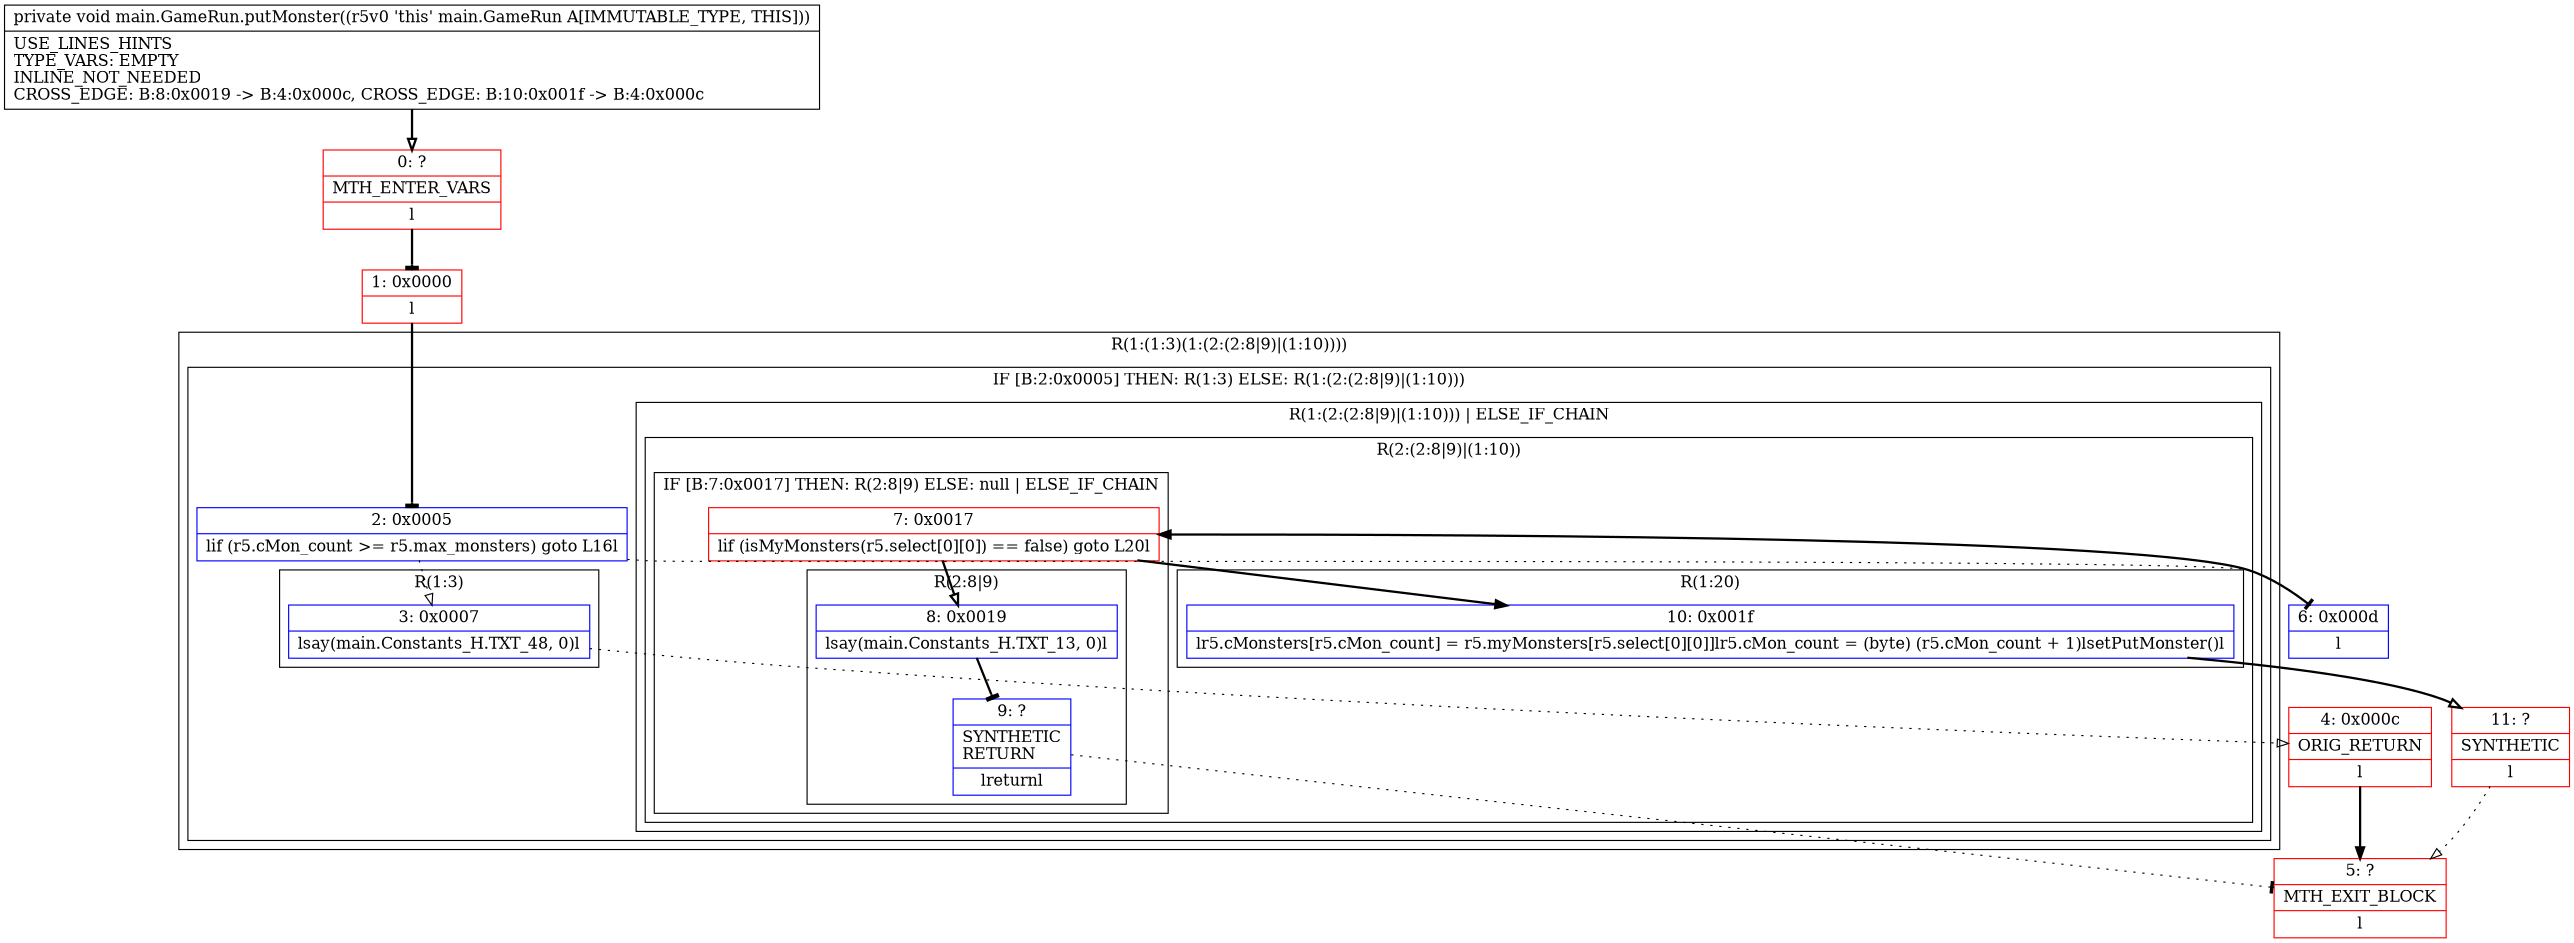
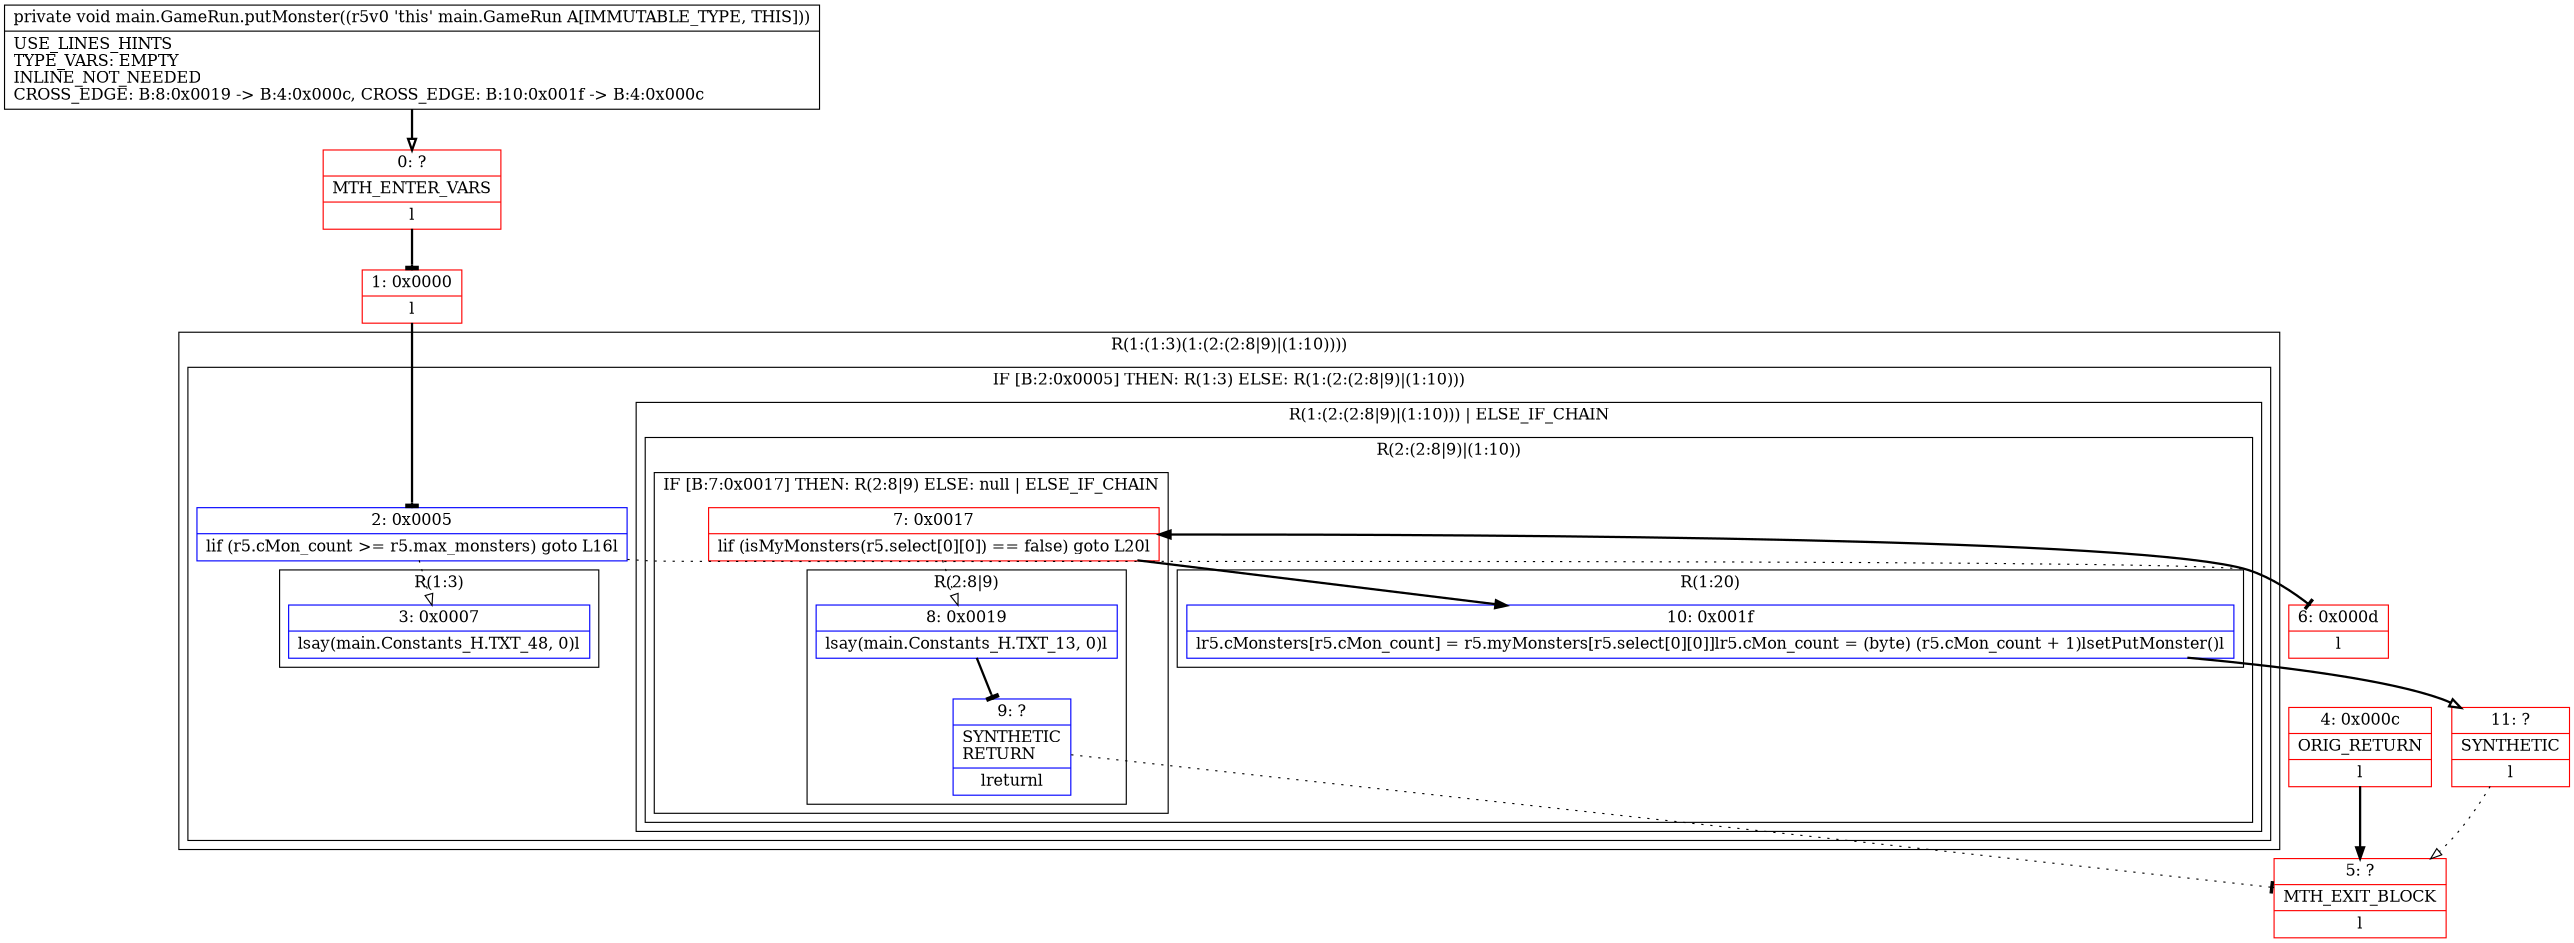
  digraph {
    node [color=red shape=record]
    edge [arrowhead=onormal style=bold]
    n1 [color=blue label="{3\:\ 0x0007|lsay(main.Constants_H.TXT_48, 0)l}"]
    n2 [color=blue label="{8\:\ 0x0019|lsay(main.Constants_H.TXT_13, 0)l}"]
    n3 [color=blue label="{9\:\ ?|SYNTHETIC\lRETURN\l|lreturnl}"]
    n4 [label="{7\:\ 0x0017|lif (isMyMonsters(r5.select[0][0]) == false) goto L20l}"]
    n5 [color=blue label="{10\:\ 0x001f|lr5.cMonsters[r5.cMon_count] = r5.myMonsters[r5.select[0][0]]lr5.cMon_count = (byte) (r5.cMon_count + 1)lsetPutMonster()l}"]
    n6 [color=blue label="{2\:\ 0x0005|lif (r5.cMon_count \>= r5.max_monsters) goto L16l}"]
    n7 [label="{4\:\ 0x000c|ORIG_RETURN\l|l}"]
    n8 [label="{5\:\ ?|MTH_EXIT_BLOCK\l|l}"]
    n9 [label="{11\:\ ?|SYNTHETIC\l|l}"]
-   n10 [color=blue label="{6\:\ 0x000d|l}"]
+   n10 [label="{6\:\ 0x000d|l}"]
    n11 [label="{0\:\ ?|MTH_ENTER_VARS\l|l}"]
    n12 [label="{1\:\ 0x0000|l}"]
    n13 [label="{private void main.GameRun.putMonster((r5v0 'this' main.GameRun A[IMMUTABLE_TYPE, THIS]))  | USE_LINES_HINTS\lTYPE_VARS: EMPTY\lINLINE_NOT_NEEDED\lCROSS_EDGE: B:8:0x0019 \-\> B:4:0x000c, CROSS_EDGE: B:10:0x001f \-\> B:4:0x000c\l}" color=""]
    subgraph cluster_1 {
      label="R(1:(1:3)(1:(2:(2:8|9)|(1:10))))"
      subgraph cluster_2 {
        label="IF [B:2:0x0005] THEN: R(1:3) ELSE: R(1:(2:(2:8|9)|(1:10)))"
        n6
        subgraph cluster_3 {
          label="R(1:3)"
          n1
        }
        subgraph cluster_4 {
          label="R(1:(2:(2:8|9)|(1:10))) | ELSE_IF_CHAIN\l"
          subgraph cluster_5 {
            label="R(2:(2:8|9)|(1:10))"
            subgraph cluster_6 {
              label="IF [B:7:0x0017] THEN: R(2:8|9) ELSE: null | ELSE_IF_CHAIN\l"
              n4
              subgraph cluster_7 {
                label="R(2:8|9)"
                n2
                n3
              }
            }
            subgraph cluster_8 {
              label="R(1:20)"
              n5
            }
          }
        }
      }
    }
-   n1 -> n7 [style=dotted]
    n2 -> n3 [arrowhead=tee]
    n3 -> n8 [arrowhead=tee style=dotted]
-   n4 -> n2
+   n4 -> n2 [style=dotted]
    n4 -> n5 [arrowhead=normal]
    n5 -> n9
    n6 -> n1 [style=dotted]
    n6 -> n10 [arrowhead=tee style=dotted]
    n7 -> n8 [arrowhead=normal]
    n9 -> n8 [style=dotted]
    n10 -> n4 [arrowhead=normal]
    n11 -> n12 [arrowhead=tee]
    n12 -> n6 [arrowhead=tee]
    n13 -> n11
  }
